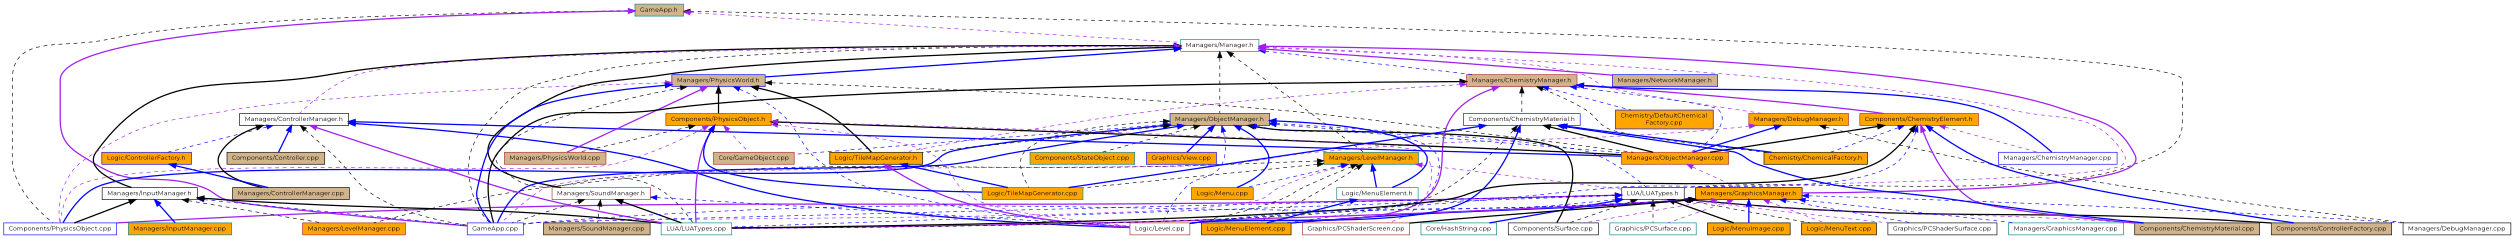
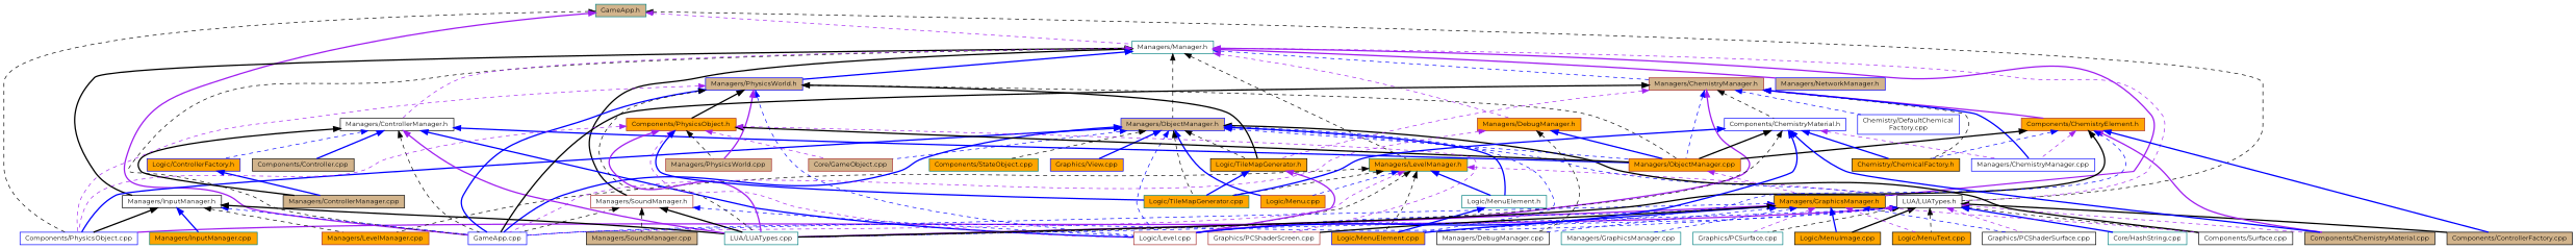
  digraph {
    fontname=Montserrat
    node [color=black fillcolor=white fontname=Montserrat fontsize=10 shape=record style=filled]
    edge [color=blue dir=back fontname=Montserrat fontsize=10 labelfontname=Helvetica labelfontsize=10 style=dashed]
    n1 [color=teal fillcolor=tan fontcolor=black height=0.2 label="GameApp.h" width=0.4]
    n2 [color=blue height=0.2 label="Components/PhysicsObject.cpp" width=0.4]
    n3 [color=blue height=0.2 label="GameApp.cpp" width=0.4]
    n4 [height=0.2 label="LUA/LUATypes.h" width=0.4]
    n5 [color=teal height=0.2 label="Managers/Manager.h" width=0.4]
    n6 [fillcolor=tan height=0.2 label="Components/ControllerFactory.cpp" width=0.4]
    n7 [fillcolor=tan height=0.2 label="Components/ChemistryMaterial.cpp" width=0.4]
    n8 [height=0.2 label="Components/Surface.cpp" width=0.4]
    n9 [color=teal height=0.2 label="Core/HashString.cpp" width=0.4]
    n10 [height=0.2 label="Graphics/PCShaderSurface.cpp" width=0.4]
    n11 [color=teal height=0.2 label="Graphics/PCSurface.cpp" width=0.4]
-   n12 [fillcolor=orange height=0.2 label="Logic/MenuElement.cpp" width=0.4]
+   n12 [color=blue fillcolor=orange height=0.2 label="Logic/MenuElement.cpp" width=0.4]
    n13 [fillcolor=orange height=0.2 label="Logic/MenuImage.cpp" width=0.4]
    n14 [fillcolor=orange height=0.2 label="Logic/MenuText.cpp" width=0.4]
    n15 [color=teal height=0.2 label="LUA/LUATypes.cpp" width=0.4]
    n16 [color=teal fillcolor=orange height=0.2 label="Managers/LevelManager.h" width=0.4]
    n17 [color=blue fillcolor=tan height=0.2 label="Managers/ObjectManager.h" width=0.4]
    n18 [color=brown height=0.2 label="Managers/SoundManager.h" width=0.4]
    n19 [height=0.2 label="Managers/InputManager.h" width=0.4]
    n20 [height=0.2 label="Managers/ControllerManager.h" width=0.4]
    n21 [fillcolor=orange height=0.2 label="Managers/GraphicsManager.h" width=0.4]
    n22 [color=blue fillcolor=tan height=0.2 label="Managers/PhysicsWorld.h" width=0.4]
    n23 [color=brown fillcolor=tan height=0.2 label="Managers/ChemistryManager.h" width=0.4]
    n24 [color=brown fillcolor=orange height=0.2 label="Managers/DebugManager.h" width=0.4]
    n25 [color=blue fillcolor=tan height=0.2 label="Managers/NetworkManager.h" width=0.4]
    n26 [color=brown height=0.2 label="Logic/Level.cpp" width=0.4]
    n27 [color=teal height=0.2 label="Logic/MenuElement.h" width=0.4]
    n28 [color=brown fillcolor=orange height=0.2 label="Logic/Menu.cpp" width=0.4]
    n29 [color=teal fillcolor=orange height=0.2 label="Logic/TileMapGenerator.cpp" width=0.4]
    n30 [color=brown fillcolor=orange height=0.2 label="Managers/LevelManager.cpp" width=0.4]
    n31 [color=teal fillcolor=orange height=0.2 label="Components/StateObject.cpp" width=0.4]
    n32 [color=brown fillcolor=tan height=0.2 label="Core/GameObject.cpp" width=0.4]
    n33 [color=blue fillcolor=orange height=0.2 label="Graphics/View.cpp" width=0.4]
    n34 [fillcolor=orange height=0.2 label="Logic/TileMapGenerator.h" width=0.4]
    n35 [color=brown fillcolor=orange height=0.2 label="Managers/ObjectManager.cpp" width=0.4]
    n36 [fillcolor=tan height=0.2 label="Managers/SoundManager.cpp" width=0.4]
    n37 [color=teal fillcolor=orange height=0.2 label="Managers/InputManager.cpp" width=0.4]
    n38 [fillcolor=tan height=0.2 label="Components/Controller.cpp" width=0.4]
    n39 [color=blue fillcolor=orange height=0.2 label="Logic/ControllerFactory.h" width=0.4]
    n40 [fillcolor=tan height=0.2 label="Managers/ControllerManager.cpp" width=0.4]
    n41 [color=brown height=0.2 label="Graphics/PCShaderScreen.cpp" width=0.4]
    n42 [height=0.2 label="Managers/DebugManager.cpp" width=0.4]
    n43 [color=teal height=0.2 label="Managers/GraphicsManager.cpp" width=0.4]
    n44 [color=brown fillcolor=orange height=0.2 label="Components/PhysicsObject.h" width=0.4]
    n45 [color=brown fillcolor=tan height=0.2 label="Managers/PhysicsWorld.cpp" width=0.4]
    n46 [fillcolor=orange height=0.2 label="Chemistry/ChemicalFactory.h" width=0.4]
-   n47 [color=blue fillcolor=orange height=0.2 label="Chemistry/DefaultChemical\lFactory.cpp" width=0.4]
+   n47 [color=blue height=0.2 label="Chemistry/DefaultChemical\lFactory.cpp" width=0.4]
    n48 [color=brown fillcolor=orange height=0.2 label="Components/ChemistryElement.h" width=0.4]
    n49 [color=blue height=0.2 label="Managers/ChemistryManager.cpp" width=0.4]
    n50 [color=blue height=0.2 label="Components/ChemistryMaterial.h" width=0.4]
    n1 -> n2 [color=black]
    n1 -> n3 [color=purple style=bold]
    n1 -> n4 [color=black]
    n1 -> n5 [color=purple]
    n4 -> n2 [color=purple style=bold]
    n4 -> n3
    n4 -> n6 [color=black style=bold]
    n4 -> n7 [color=purple]
    n4 -> n8 [color=black]
    n4 -> n9 [style=bold]
    n4 -> n10 [color=purple]
    n4 -> n11 [color=black]
    n4 -> n12
    n4 -> n13 [color=black style=bold]
    n4 -> n14 [color=black]
    n4 -> n15
    n5 -> n3 [color=black]
    n5 -> n4 [color=purple]
    n5 -> n16 [color=black]
    n5 -> n17 [color=black]
    n5 -> n18 [color=black style=bold]
    n5 -> n19 [color=black style=bold]
    n5 -> n20 [color=purple]
    n5 -> n21 [color=purple style=bold]
    n5 -> n22 [style=bold]
    n5 -> n23
    n5 -> n24 [color=purple]
    n5 -> n25 [color=purple style=bold]
    n16 -> n3 [color=purple]
    n16 -> n4 [color=purple]
    n16 -> n12 [color=black]
    n16 -> n26 [color=black]
    n16 -> n27 [style=bold]
    n16 -> n28
    n16 -> n29 [color=black]
    n16 -> n30 [color=black]
    n17 -> n2 [style=bold]
    n17 -> n3 [style=bold]
    n17 -> n4
    n17 -> n8 [color=black style=bold]
    n17 -> n12
    n17 -> n26
    n17 -> n27 [style=bold]
    n17 -> n28 [style=bold]
    n17 -> n29 [color=black]
    n17 -> n31 [color=black]
    n17 -> n32
    n17 -> n33 [style=bold]
    n17 -> n34 [color=black]
    n17 -> n35
    n18 -> n3 [color=black]
    n18 -> n15 [color=black style=bold]
    n18 -> n26
    n18 -> n36 [color=black]
    n19 -> n2 [color=black style=bold]
    n19 -> n3
    n19 -> n15 [color=black style=bold]
    n19 -> n30 [color=black]
    n19 -> n37 [style=bold]
    n20 -> n3 [color=black]
    n20 -> n15 [color=purple style=bold]
    n20 -> n26 [style=bold]
    n20 -> n35 [style=bold]
    n20 -> n38 [style=bold]
    n20 -> n39
    n20 -> n40 [color=black style=bold]
    n21 -> n3
    n21 -> n8 [color=purple]
    n21 -> n10
    n21 -> n11 [color=purple]
    n21 -> n12 [style=bold]
    n21 -> n13 [style=bold]
    n21 -> n14 [color=purple]
    n21 -> n15 [color=purple style=bold]
    n21 -> n26
    n21 -> n41 [color=black style=bold]
    n21 -> n42
    n21 -> n43
    n22 -> n2 [color=purple]
    n22 -> n3 [style=bold]
    n22 -> n15 [color=black]
    n22 -> n26
    n22 -> n34 [color=black style=bold]
    n22 -> n35 [color=black]
    n22 -> n44 [color=black style=bold]
    n22 -> n45 [color=purple style=bold]
    n23 -> n3 [color=black style=bold]
    n23 -> n26 [color=purple style=bold]
    n23 -> n34 [color=purple]
    n23 -> n35
    n23 -> n46 [color=black]
    n23 -> n47
    n23 -> n48 [color=purple style=bold]
    n23 -> n49 [style=bold]
    n23 -> n50 [color=black]
    n24 -> n3 [color=purple]
    n24 -> n35 [style=bold]
    n24 -> n42 [color=black]
    n27 -> n12 [style=bold]
    n34 -> n26 [color=purple style=bold]
    n34 -> n29 [style=bold]
    n35 -> n21 [color=purple]
    n39 -> n40 [style=bold]
    n44 -> n2 [color=purple]
    n44 -> n15 [color=purple style=bold]
    n44 -> n26 [color=purple]
    n44 -> n29 [style=bold]
    n44 -> n32 [color=purple]
    n44 -> n35 [color=black style=bold]
    n44 -> n41 [color=purple]
    n44 -> n45 [color=black]
    n48 -> n6 [style=bold]
    n48 -> n7 [color=purple style=bold]
    n48 -> n15 [color=black style=bold]
    n48 -> n26
    n48 -> n35 [color=black style=bold]
    n48 -> n46
    n48 -> n49 [color=purple]
    n50 -> n7 [style=bold]
    n50 -> n15 [color=black]
    n50 -> n26 [style=bold]
    n50 -> n29 [style=bold]
    n50 -> n35 [color=black style=bold]
    n50 -> n46 [style=bold]
+   n50 -> n49 [color=purple]
  }
